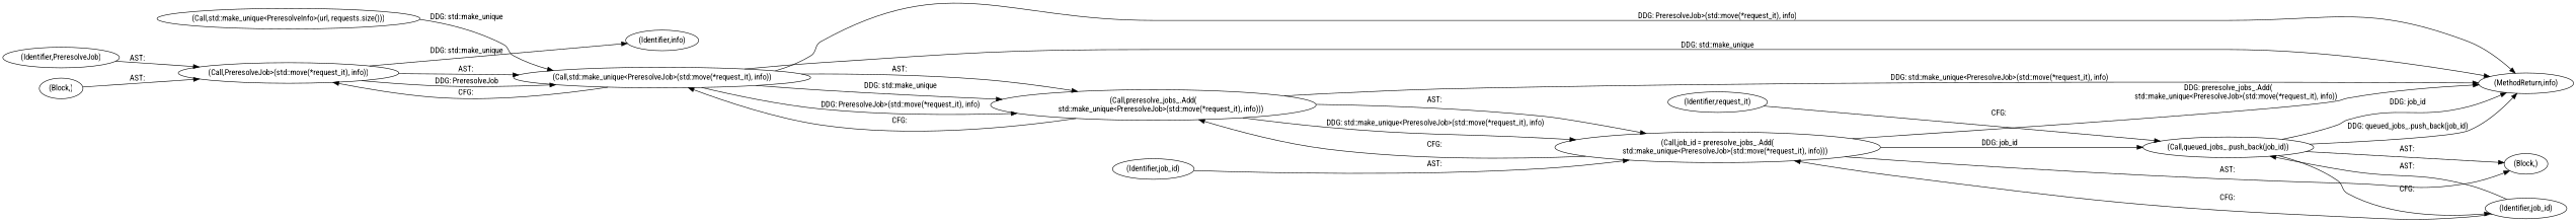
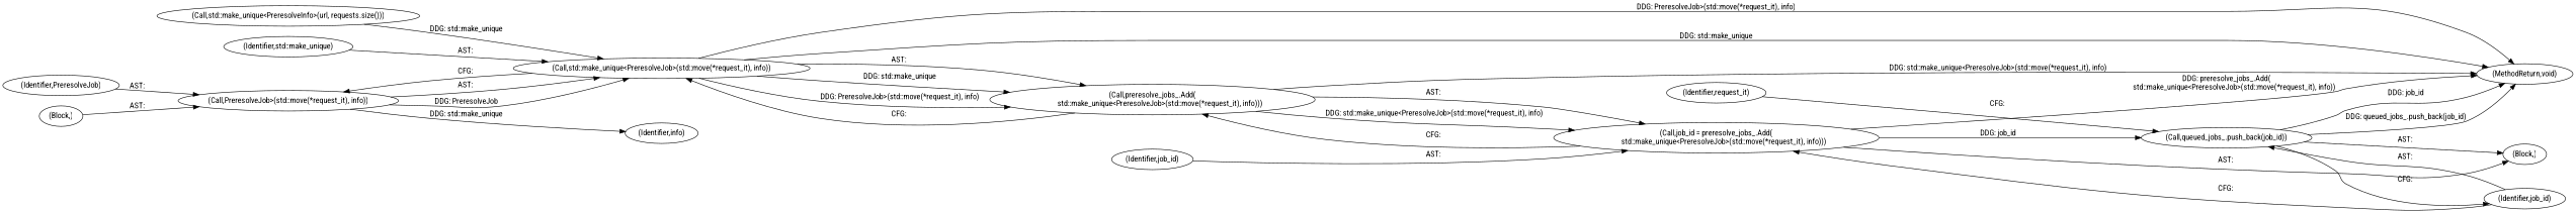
  digraph {
    fontname="Roboto Condensed"
    rankdir=LR
    node [fontname="Roboto Condensed"]
    edge [fontname="Roboto Condensed"]
    n1 [label="(Call,PreresolveJob>(std::move(*request_it), info))"]
    n2 [label="(Call,std::make_unique<PreresolveJob>(std::move(*request_it), info))"]
    n3 [label="(Identifier,info)"]
-   n4 [label="(MethodReturn,info)"]
+   n4 [label="(MethodReturn,void)"]
    n5 [label="(Call,preresolve_jobs_.Add(\n         std::make_unique<PreresolveJob>(std::move(*request_it), info)))"]
    n6 [label="(Call,job_id = preresolve_jobs_.Add(\n         std::make_unique<PreresolveJob>(std::move(*request_it), info)))"]
    n7 [label="(Call,queued_jobs_.push_back(job_id))"]
    n8 [label="(Block,)"]
    n9 [label="(Identifier,job_id)"]
    n10 [label="(Call,std::make_unique<PreresolveInfo>(url, requests.size()))"]
    n11 [label="(Identifier,PreresolveJob)"]
    n12 [label="(Identifier,request_it)"]
    n13 [label="(Identifier,job_id)"]
+   n14 [label="(Identifier,std::make_unique)"]
    n15 [label="(Block,)"]
    n1 -> n2 [label="AST: "]
    n1 -> n2 [label="DDG: PreresolveJob"]
    n1 -> n3 [label="DDG: std::make_unique"]
    n2 -> n1 [label="CFG: "]
    n2 -> n4 [label="DDG: PreresolveJob>(std::move(*request_it), info)"]
    n2 -> n4 [label="DDG: std::make_unique"]
    n2 -> n5 [label="AST: "]
    n2 -> n5 [label="DDG: std::make_unique"]
    n2 -> n5 [label="DDG: PreresolveJob>(std::move(*request_it), info)"]
    n5 -> n2 [label="CFG: "]
    n5 -> n4 [label="DDG: std::make_unique<PreresolveJob>(std::move(*request_it), info)"]
    n5 -> n6 [label="AST: "]
    n5 -> n6 [label="DDG: std::make_unique<PreresolveJob>(std::move(*request_it), info)"]
    n6 -> n4 [label="DDG: preresolve_jobs_.Add(\n         std::make_unique<PreresolveJob>(std::move(*request_it), info))"]
    n6 -> n5 [label="CFG: "]
    n6 -> n7 [label="DDG: job_id"]
    n6 -> n8 [label="AST: "]
    n7 -> n4 [label="DDG: job_id"]
    n7 -> n4 [label="DDG: queued_jobs_.push_back(job_id)"]
    n7 -> n8 [label="AST: "]
    n7 -> n9 [label="CFG: "]
    n9 -> n6 [label="CFG: "]
    n9 -> n7 [label="AST: "]
    n10 -> n2 [label="DDG: std::make_unique"]
    n11 -> n1 [label="AST: "]
    n12 -> n7 [label="CFG: "]
    n13 -> n6 [label="AST: "]
+   n14 -> n2 [label="AST: "]
    n15 -> n1 [label="AST: "]
  }
